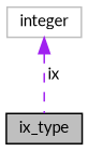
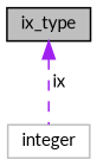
  digraph {
    fontname=Lato
    node [fontname=Lato fontsize=10 shape=record style=filled]
    n1 [color=black fillcolor=grey75 fontcolor=black height=0.2 label=ix_type width=0.4]
    n2 [color=grey75 fillcolor=white height=0.2 label=integer width=0.4]
-   n2 -> n1 [color=purple dir=back fontname=Lato fontsize=10 label=" ix" labelfontname=Helvetica labelfontsize=10 style=dashed]
+   n1 -> n2 [color=purple dir=back fontname=Lato fontsize=10 label=" ix" labelfontname=Helvetica labelfontsize=10 style=dashed]
  }
